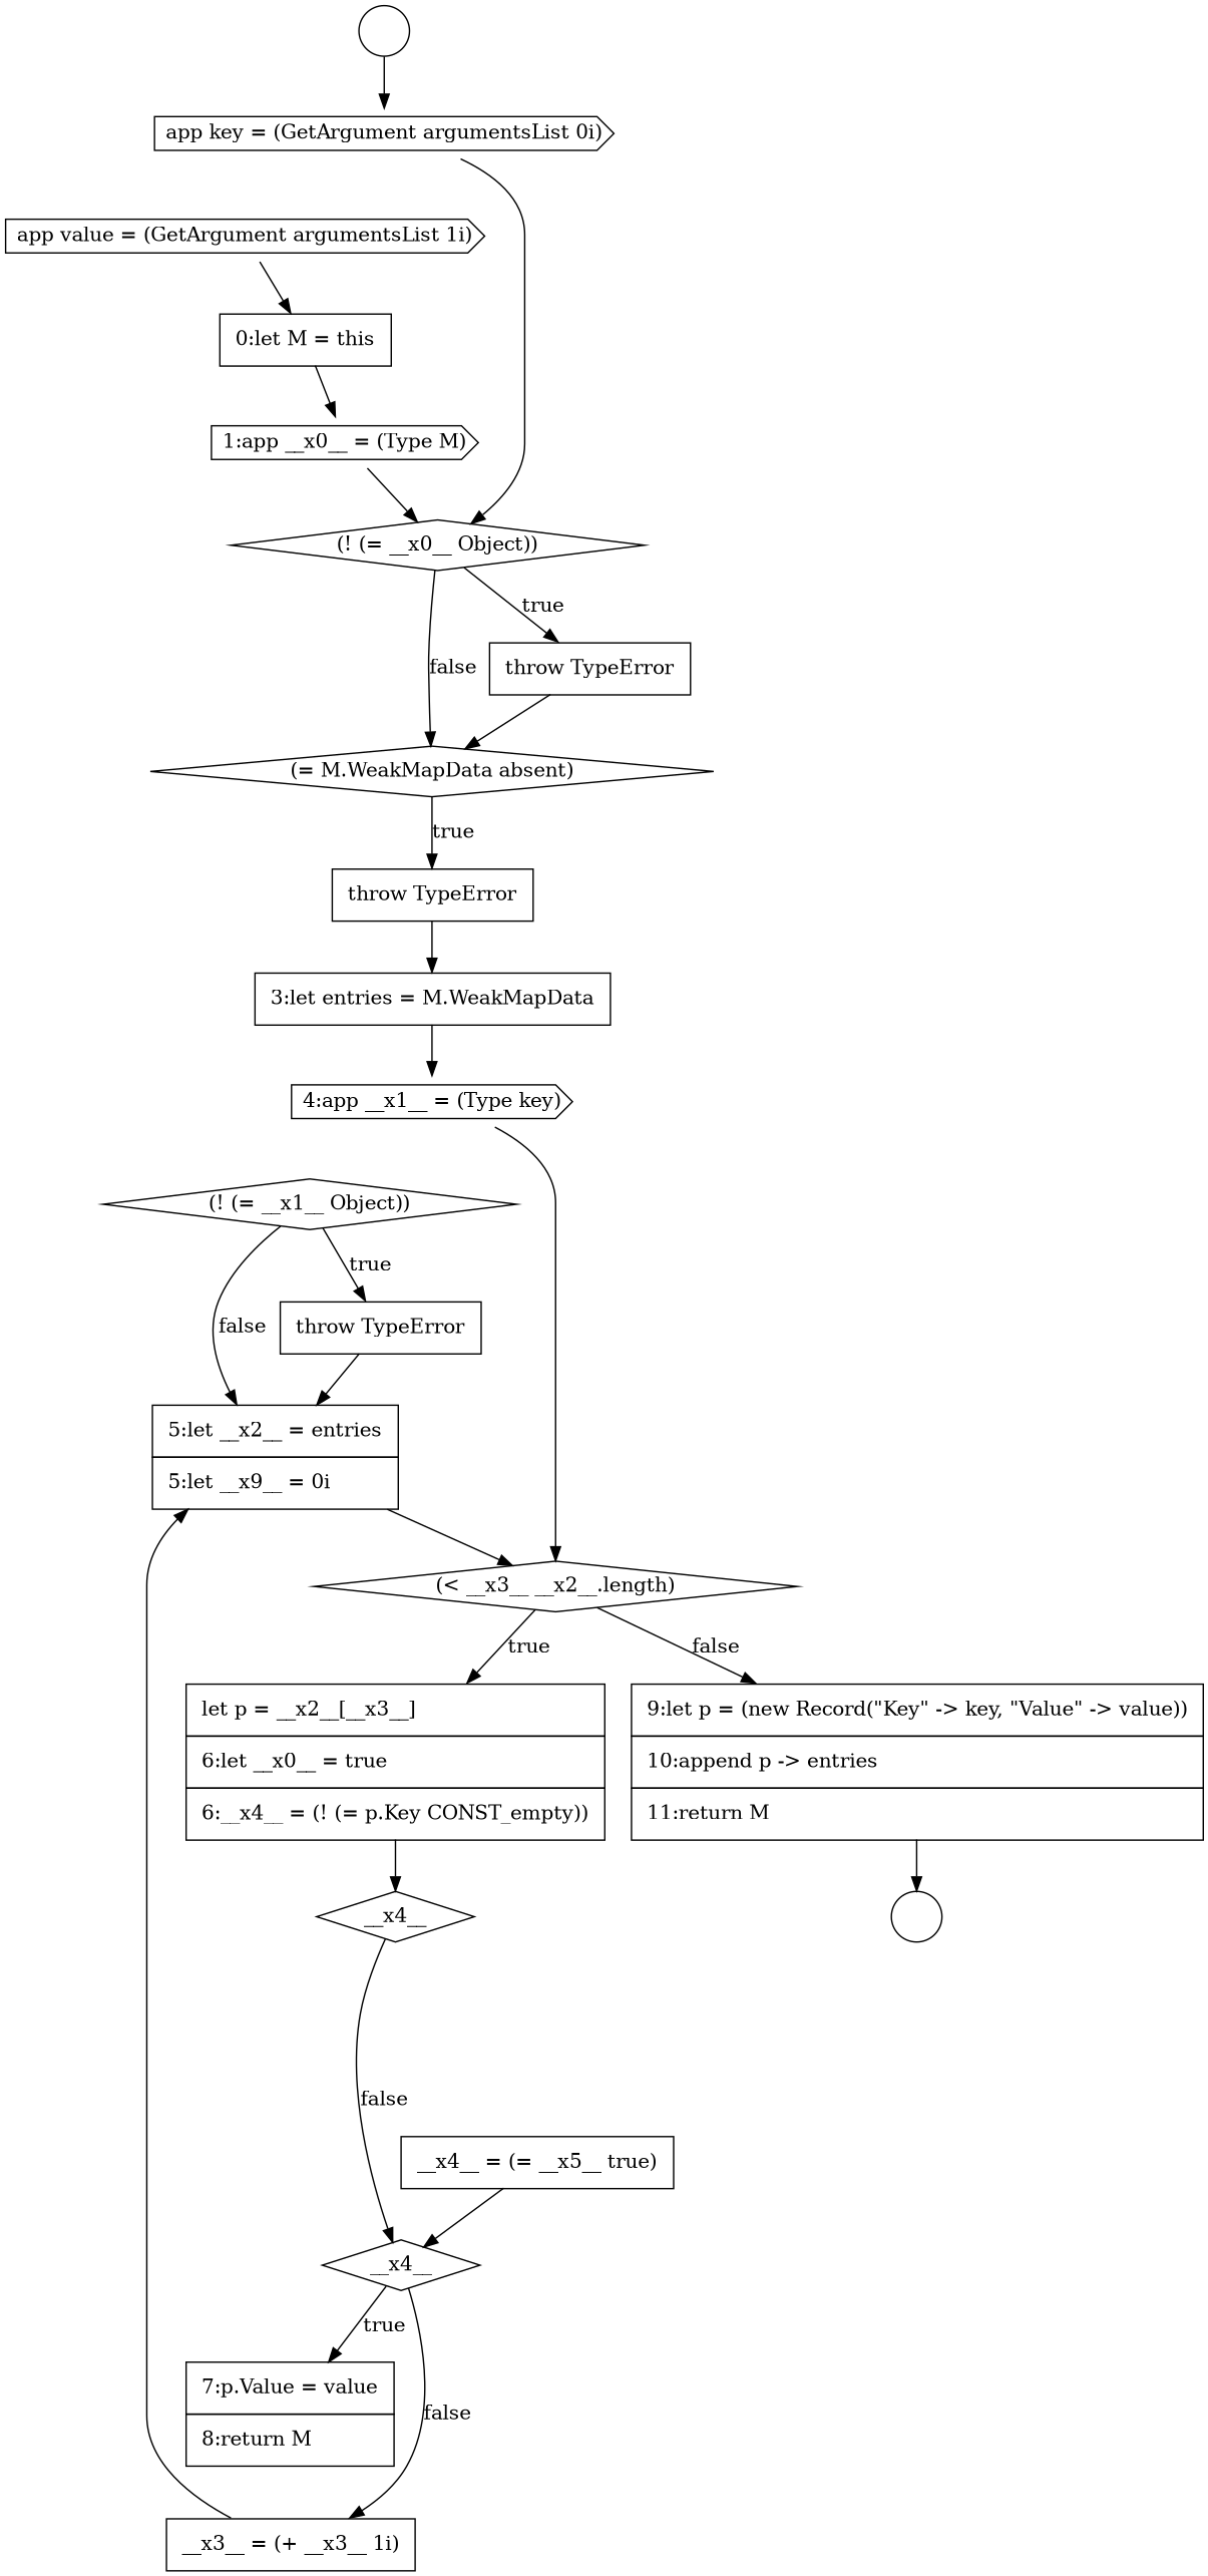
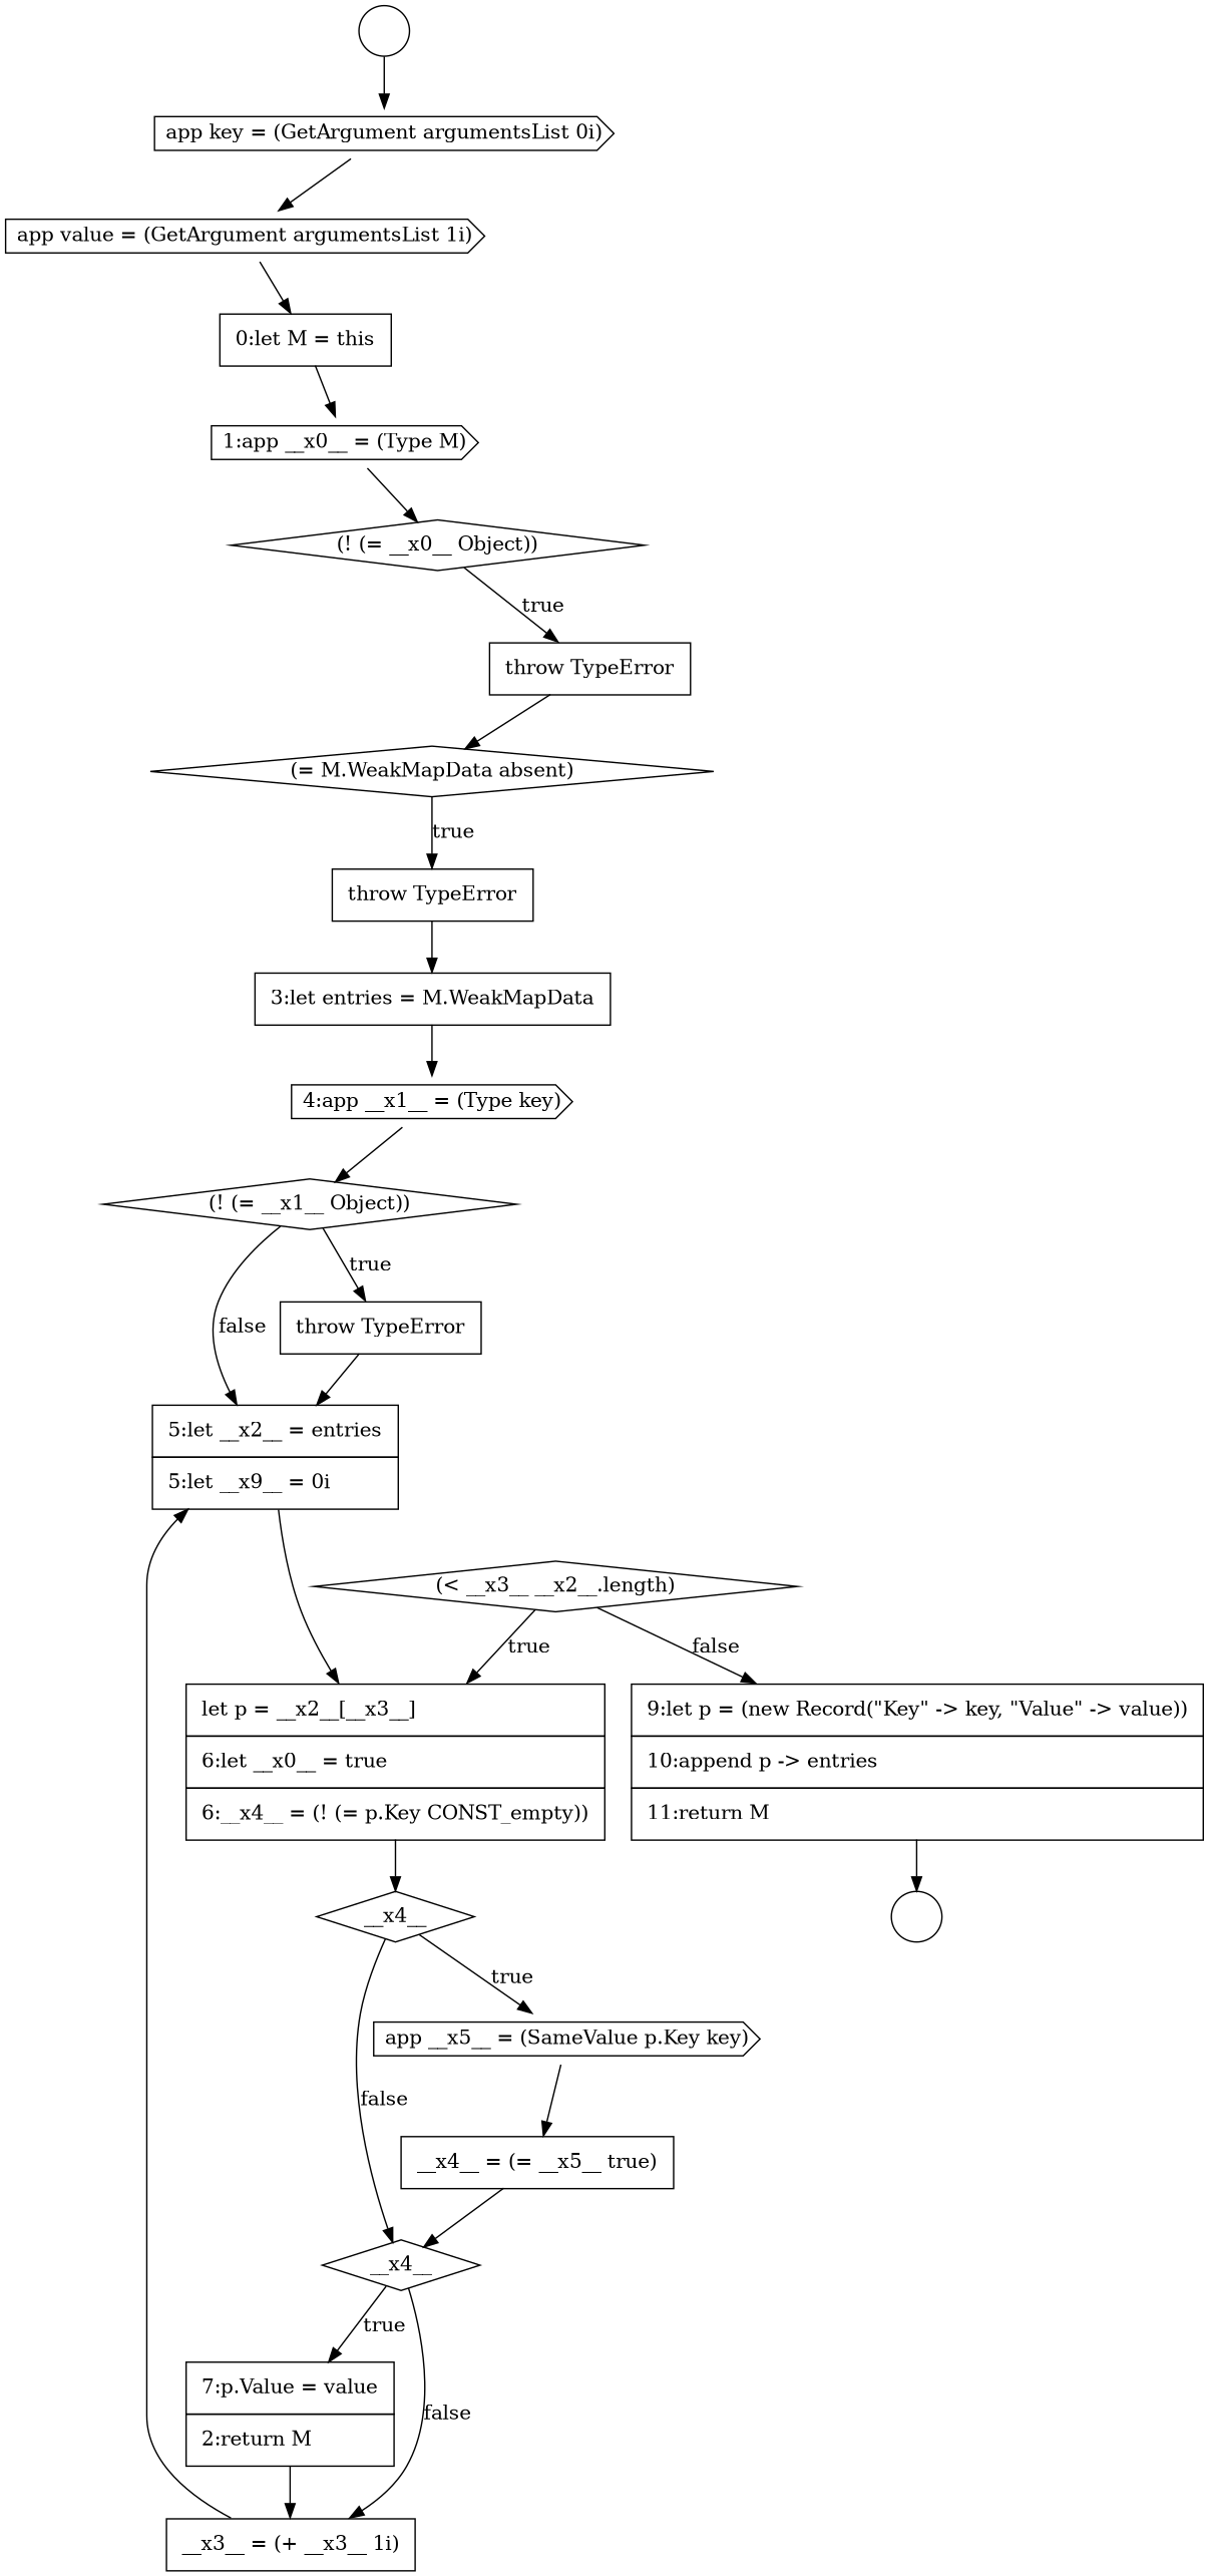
  digraph {
    node [color=black fillcolor=white shape=none style=filled]
    edge [color=black]
    n1 [label=<<font color="black">(= M.WeakMapData absent)</font>> shape=diamond]
    n2 [label=<<font color="black">     <table border="0" cellborder="1" cellspacing="0" cellpadding="10">       <tr><td align="left">throw TypeError</td></tr>     </table>   </font>> margin=0]
    n3 [label=<<font color="black">     <table border="0" cellborder="1" cellspacing="0" cellpadding="10">       <tr><td align="left">3:let entries = M.WeakMapData</td></tr>     </table>   </font>> margin=0]
    n4 [label=<<font color="black">4:app __x1__ = (Type key)</font>> shape=cds]
    n5 [label=<<font color="black">(! (= __x1__ Object))</font>> shape=diamond]
    n6 [label=<<font color="black">     <table border="0" cellborder="1" cellspacing="0" cellpadding="10">       <tr><td align="left">5:let __x2__ = entries</td></tr>       <tr><td align="left">5:let __x9__ = 0i</td></tr>     </table>   </font>> margin=0]
    n7 [label=<<font color="black">     <table border="0" cellborder="1" cellspacing="0" cellpadding="10">       <tr><td align="left">throw TypeError</td></tr>     </table>   </font>> margin=0]
    n8 [label=<<font color="black">(&lt; __x3__ __x2__.length)</font>> shape=diamond]
    n9 [label=<<font color="black">     <table border="0" cellborder="1" cellspacing="0" cellpadding="10">       <tr><td align="left">9:let p = (new Record(&quot;Key&quot; -&gt; key, &quot;Value&quot; -&gt; value))</td></tr>       <tr><td align="left">10:append p -&gt; entries</td></tr>       <tr><td align="left">11:return M</td></tr>     </table>   </font>> margin=0]
    n10 [label=<<font color="black">     <table border="0" cellborder="1" cellspacing="0" cellpadding="10">       <tr><td align="left">let p = __x2__[__x3__]</td></tr>       <tr><td align="left">6:let __x0__ = true</td></tr>       <tr><td align="left">6:__x4__ = (! (= p.Key CONST_empty))</td></tr>     </table>   </font>> margin=0]
    n11 [label=" " shape=circle]
    n12 [label=<<font color="black">__x4__</font>> shape=diamond]
    n13 [label=<<font color="black">app key = (GetArgument argumentsList 0i)</font>> shape=cds]
    n14 [label=<<font color="black">app value = (GetArgument argumentsList 1i)</font>> shape=cds]
    n15 [label=<<font color="black">     <table border="0" cellborder="1" cellspacing="0" cellpadding="10">       <tr><td align="left">0:let M = this</td></tr>     </table>   </font>> margin=0]
    n16 [label=<<font color="black">__x4__</font>> shape=diamond]
    n17 [label=<<font color="black">     <table border="0" cellborder="1" cellspacing="0" cellpadding="10">       <tr><td align="left">__x3__ = (+ __x3__ 1i)</td></tr>     </table>   </font>> margin=0]
-   n18 [label=<<font color="black">     <table border="0" cellborder="1" cellspacing="0" cellpadding="10">       <tr><td align="left">7:p.Value = value</td></tr>       <tr><td align="left">8:return M</td></tr>     </table>   </font>> margin=0]
+   n18 [label=<<font color="black">     <table border="0" cellborder="1" cellspacing="0" cellpadding="10">       <tr><td align="left">7:p.Value = value</td></tr>       <tr><td align="left">2:return M</td></tr>     </table>   </font>> margin=0]
    n19 [label=<<font color="black">     <table border="0" cellborder="1" cellspacing="0" cellpadding="10">       <tr><td align="left">throw TypeError</td></tr>     </table>   </font>> margin=0]
    n20 [label=<<font color="black">1:app __x0__ = (Type M)</font>> shape=cds]
    n21 [label=<<font color="black">(! (= __x0__ Object))</font>> shape=diamond]
+   n22 [label=<<font color="black">app __x5__ = (SameValue p.Key key)</font>> shape=cds]
    n23 [label=<<font color="black">     <table border="0" cellborder="1" cellspacing="0" cellpadding="10">       <tr><td align="left">__x4__ = (= __x5__ true)</td></tr>     </table>   </font>> margin=0]
    n24 [label=" " shape=circle]
    n1 -> n2 [label=<<font color="black">true</font>>]
    n2 -> n3
    n3 -> n4
-   n4 -> n8
+   n4 -> n5
    n5 -> n6 [label=<<font color="black">false</font>>]
    n5 -> n7 [label=<<font color="black">true</font>>]
-   n6 -> n8
+   n6 -> n10
    n7 -> n6
    n8 -> n9 [label=<<font color="black">false</font>>]
    n8 -> n10 [label=<<font color="black">true</font>>]
    n9 -> n11
    n10 -> n12
    n12 -> n16 [label=<<font color="black">false</font>>]
-   n13 -> n21
+   n12 -> n22 [label=<<font color="black">true</font>>]
+   n13 -> n14
    n14 -> n15
    n15 -> n20
    n16 -> n17 [label=<<font color="black">false</font>>]
    n16 -> n18 [label=<<font color="black">true</font>>]
    n17 -> n6
+   n18 -> n17
    n19 -> n1
    n20 -> n21
-   n21 -> n1 [label=<<font color="black">false</font>>]
    n21 -> n19 [label=<<font color="black">true</font>>]
+   n22 -> n23
    n23 -> n16
    n24 -> n13
  }
